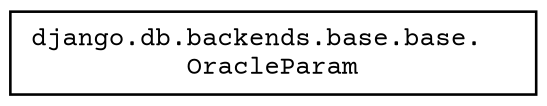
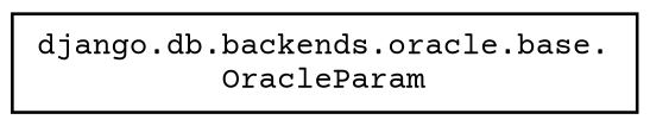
  digraph {
    rankdir=LR
    fontname="Courier Prime"
-   n1 [color=black fillcolor=white fontname="Courier Prime" fontsize=10 height=0.2 label="django.db.backends.base.base.\lOracleParam" shape=record style=filled width=0.4]
+   n1 [color=black fillcolor=white fontname="Courier Prime" fontsize=10 height=0.2 label="django.db.backends.oracle.base.\lOracleParam" shape=record style=filled width=0.4]
  }
